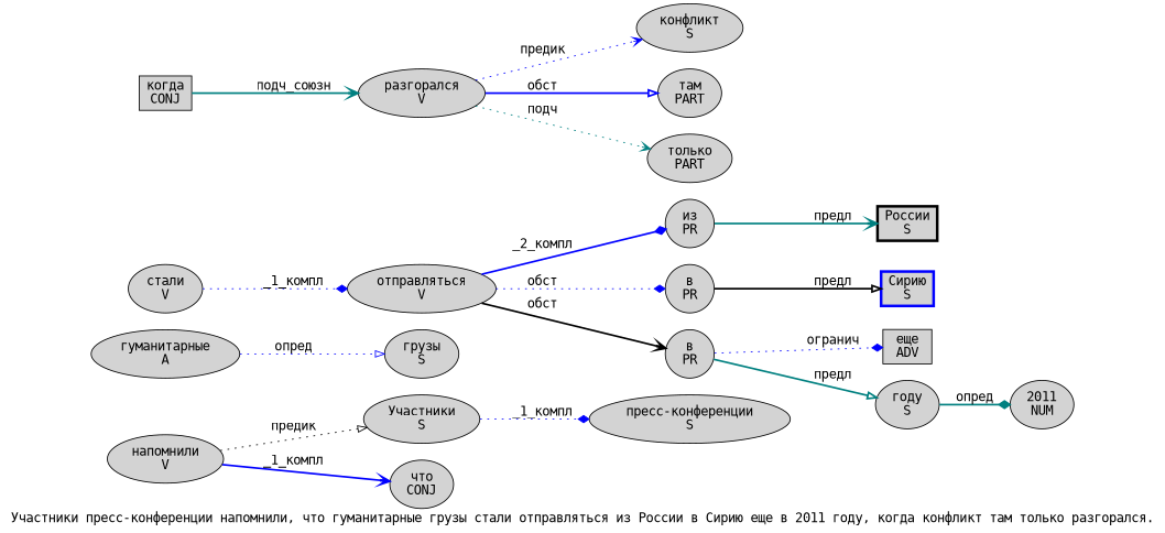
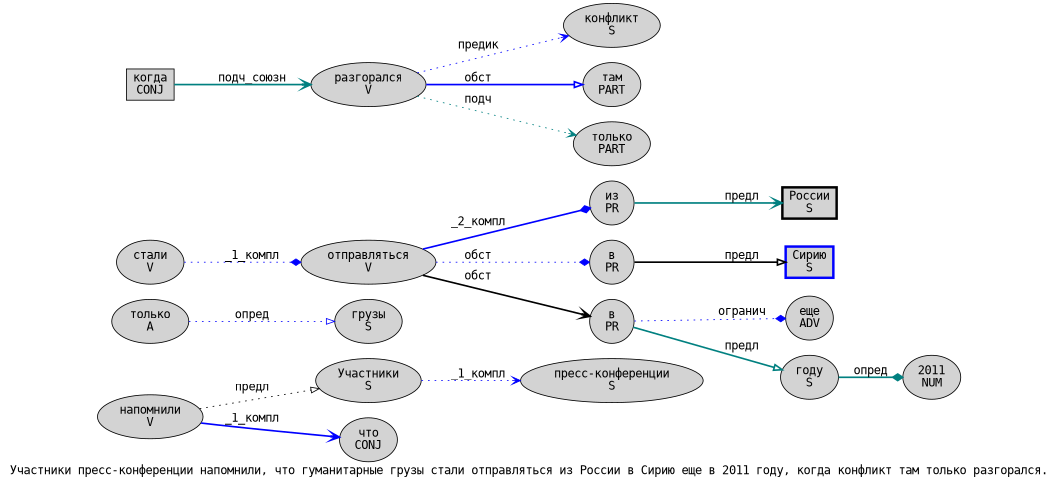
  digraph {
    fontname="DejaVu Sans Mono"
    label="Участники пресс-конференции напомнили, что гуманитарные грузы стали отправляться из России в Сирию еще в 2011 году, когда конфликт там только разгорался."
    rankdir=LR
    node [fillcolor=lightgray fontname="DejaVu Sans Mono" penwidth=1 shape=ellipse style=filled]
    edge [arrowhead=diamond color=blue fontname="DejaVu Sans Mono" style=bold]
    n1 [label="Участники\nS"]
    n2 [label="пресс-конференции\nS"]
    n3 [label="напомнили\nV"]
    n4 [label="что\nCONJ"]
-   n5 [label="гуманитарные\nA"]
+   n5 [label="только\nA"]
    n6 [label="грузы\nS"]
    n7 [label="стали\nV"]
    n8 [label="отправляться\nV"]
    n9 [label="из\nPR"]
    n10 [label="в\nPR"]
    n11 [label="в\nPR"]
    n12 [color=black label="России\nS" penwidth=3 shape=box]
    n13 [color=blue label="Сирию\nS" penwidth=3 shape=box]
-   n14 [label="еще\nADV" shape=box]
+   n14 [label="еще\nADV"]
    n15 [label="году\nS"]
    n16 [label="когда\nCONJ" shape=box]
    n17 [label="разгорался\nV"]
    n18 [label="2011\nNUM"]
    n19 [label="конфликт\nS"]
    n20 [label="там\nPART"]
    n21 [label="только\nPART"]
-   n1 -> n2 [label="_1_компл" style=dotted]
-   n3 -> n1 [arrowhead=onormal color=black label="предик" style=dotted]
+   n1 -> n2 [arrowhead=vee label="_1_компл" style=dotted]
+   n3 -> n1 [arrowhead=onormal color=black label="предл" style=dotted]
    n3 -> n4 [arrowhead=vee label="_1_компл"]
    n5 -> n6 [arrowhead=onormal label="опред" style=dotted]
    n7 -> n8 [label="_1_компл" style=dotted]
    n8 -> n9 [label="_2_компл"]
    n8 -> n10 [label="обст" style=dotted]
    n8 -> n11 [arrowhead=vee color=black label="обст"]
    n9 -> n12 [arrowhead=vee color=teal label="предл"]
    n10 -> n13 [arrowhead=onormal color=black label="предл"]
    n11 -> n14 [label="огранич" style=dotted]
    n11 -> n15 [arrowhead=onormal color=teal label="предл"]
    n15 -> n18 [color=teal label="опред"]
    n16 -> n17 [arrowhead=vee color=teal label="подч_союзн"]
    n17 -> n19 [arrowhead=vee label="предик" style=dotted]
    n17 -> n20 [arrowhead=onormal label="обст"]
    n17 -> n21 [arrowhead=vee color=teal label="подч" style=dotted]
  }
